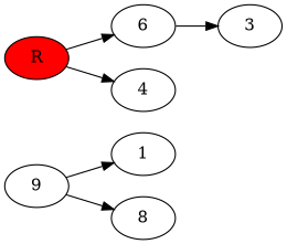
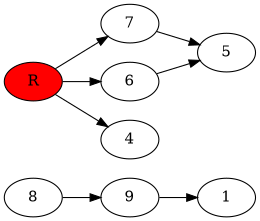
  digraph {
    rankdir=LR
    9
    1
-   5 [label=3]
+   7
+   5
    6
    8
    R [fillcolor="#ff0000" style=filled]
    4
    9 -> 1
+   7 -> 5
    6 -> 5
-   9 -> 8
+   8 -> 9
+   R -> 7
    R -> 6
    R -> 4
  }
